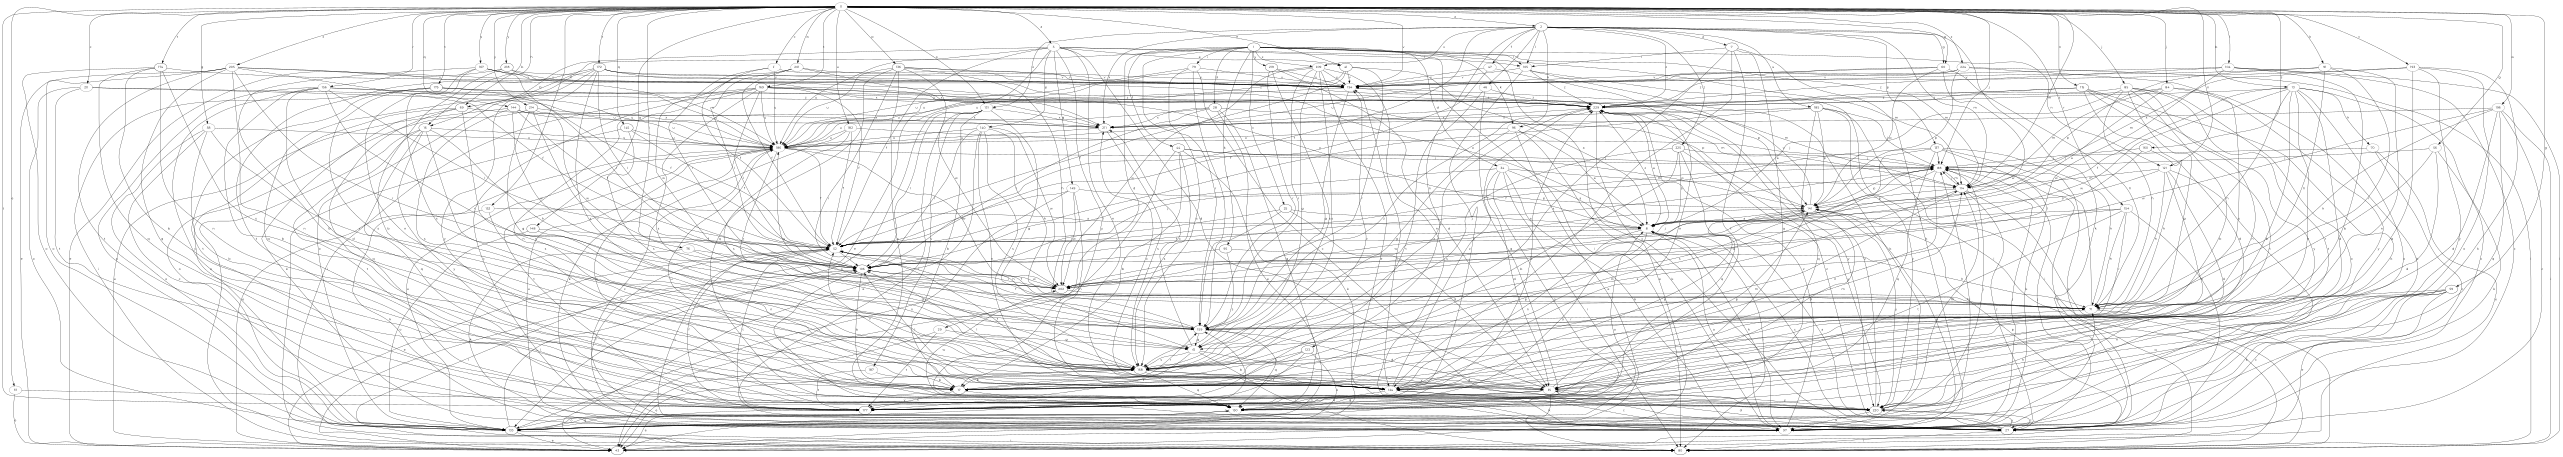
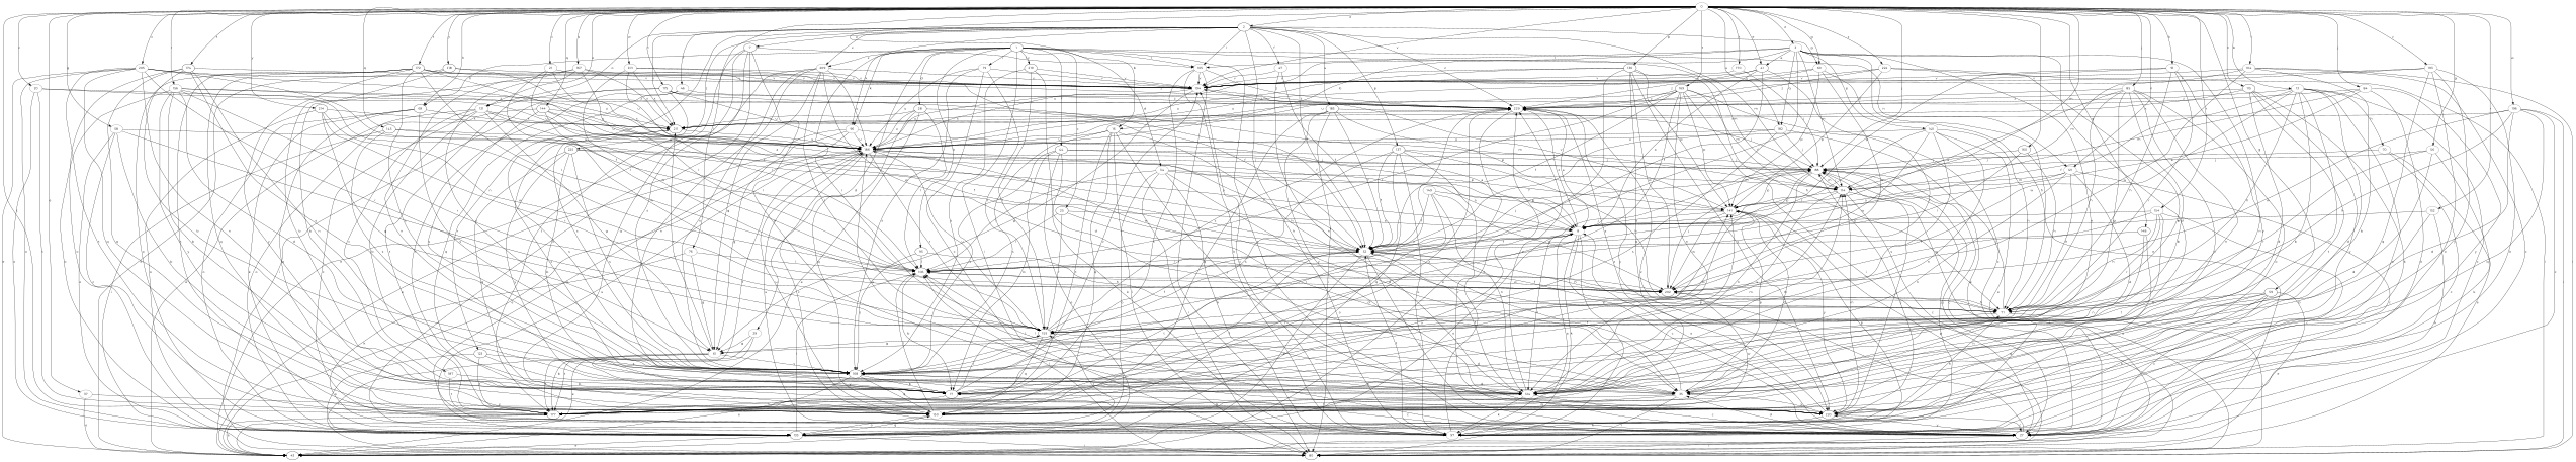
  strict digraph {
    fontname=Montserrat
    node [color=gray40 fontname=Montserrat]
    edge [fontname=Montserrat]
    2 [color=black]
    0
    3
    13
    16 [color=black]
    20
    21
    37
    41 [color=black]
    56
    58
    59 [color=black]
    60
    69 [color=black]
    76
    84
    85
    88
    91
    104
    114 [color=black]
    115 [color=black]
    121
    131
    136 [color=black]
    144 [color=black]
    145 [color=black]
    148 [color=black]
    152
    154
    156
    160 [color=black]
    167
    169 [color=black]
+   170
    172 [color=black]
    174 [color=black]
    175 [color=black]
    177 [color=black]
    182
    193
    194
    196
    201
    205
    214 [color=black]
    218 [color=black]
    224
    96
    105
    209
    7 [color=black]
    46
    47
    52
    97
    123 [color=black]
    137 [color=black]
    185 [color=black]
    211 [color=black]
    225 [color=black]
    229 [color=black]
    35
    43 [color=black]
    124
    140
    149
    186
    220 [color=black]
    27 [color=black]
    133 [color=black]
    17 [color=black]
    70
    71
    202 [color=black]
    80 [color=black]
    150
    168 [color=black]
    106 [color=black]
    159 [color=black]
    8
    141 [color=black]
    61
    187
    1 [color=black]
    25 [color=black]
    28 [color=black]
    29
    34
    44 [color=black]
    79
    95 [color=black]
    219 [color=black]
    2 -> 60 [label=g]
    2 -> 114 [label=m]
    2 -> 131 [label=o]
    2 -> 96 [label=k]
    2 -> 105 [label=l]
    2 -> 209 [label=x]
    2 -> 7 [label=a]
    2 -> 46 [label=f]
    2 -> 47 [label=f]
    2 -> 52 [label=f]
    2 -> 97 [label=k]
    2 -> 123 [label=n]
    2 -> 137 [label=p]
    2 -> 185 [label=u]
    2 -> 211 [label=x]
    2 -> 225 [label=z]
    2 -> 229 [label=z]
    0 -> 2 [label=a]
    0 -> 3 [label=a]
    0 -> 13 [label=b]
    0 -> 16 [label=b]
    0 -> 20 [label=c]
    0 -> 21 [label=c]
    0 -> 37 [label=e]
    0 -> 41 [label=e]
    0 -> 56 [label=g]
    0 -> 58 [label=g]
    0 -> 59 [label=g]
    0 -> 60 [label=g]
    0 -> 69 [label=h]
    0 -> 76 [label=i]
    0 -> 84 [label=j]
    0 -> 85 [label=j]
    0 -> 88 [label=j]
    0 -> 91 [label=k]
    0 -> 104 [label=l]
    0 -> 114 [label=m]
    0 -> 115 [label=n]
    0 -> 121 [label=n]
    0 -> 131 [label=o]
    0 -> 136 [label=p]
    0 -> 144 [label=q]
    0 -> 145 [label=q]
    0 -> 148 [label=q]
    0 -> 152 [label=r]
    0 -> 154 [label=r]
    0 -> 156 [label=r]
    0 -> 160 [label=s]
    0 -> 167 [label=s]
    0 -> 169 [label=t]
+   0 -> 170 [label=t]
    0 -> 172 [label=t]
    0 -> 174 [label=t]
    0 -> 175 [label=t]
    0 -> 177 [label=t]
    0 -> 182 [label=u]
    0 -> 193 [label=v]
    0 -> 194 [label=v]
    0 -> 196 [label=w]
    0 -> 201 [label=w]
    0 -> 205 [label=x]
    0 -> 214 [label=y]
    0 -> 218 [label=y]
    0 -> 224 [label=z]
    3 -> 16 [label=b]
    3 -> 41 [label=e]
    3 -> 114 [label=m]
    3 -> 105 [label=l]
    3 -> 52 [label=f]
    3 -> 35 [label=d]
    3 -> 43 [label=e]
    3 -> 124 [label=n]
    3 -> 140 [label=p]
-   3 -> 149 [label=q]
+   3 -> 182 [label=q]
    3 -> 186 [label=u]
    3 -> 220 [label=y]
    13 -> 52 [label=f]
    13 -> 229 [label=z]
    13 -> 35 [label=d]
    13 -> 124 [label=n]
    13 -> 27 [label=c]
    13 -> 133 [label=o]
    13 -> 17 [label=b]
    13 -> 70 [label=h]
    13 -> 71 [label=h]
    13 -> 202 [label=w]
    16 -> 177 [label=t]
    16 -> 186 [label=u]
    16 -> 220 [label=y]
    16 -> 71 [label=h]
    16 -> 80 [label=i]
    16 -> 150 [label=q]
    16 -> 168 [label=s]
    20 -> 177 [label=t]
    20 -> 229 [label=z]
    20 -> 186 [label=u]
    20 -> 133 [label=o]
    21 -> 194 [label=v]
    21 -> 52 [label=f]
    21 -> 186 [label=u]
    21 -> 106 [label=l]
    37 -> 43 [label=e]
    37 -> 220 [label=y]
    41 -> 194 [label=v]
    41 -> 52 [label=f]
    41 -> 186 [label=u]
    41 -> 159 [label=r]
    41 -> 8 [label=a]
    56 -> 88 [label=j]
    56 -> 97 [label=k]
    56 -> 35 [label=d]
    56 -> 159 [label=r]
    58 -> 186 [label=u]
    58 -> 27 [label=c]
    58 -> 133 [label=o]
    58 -> 17 [label=b]
    58 -> 159 [label=r]
    59 -> 97 [label=k]
    59 -> 43 [label=e]
    59 -> 124 [label=n]
    59 -> 27 [label=c]
    59 -> 71 [label=h]
    59 -> 150 [label=q]
    60 -> 194 [label=v]
    60 -> 229 [label=z]
    60 -> 71 [label=h]
    60 -> 202 [label=w]
    60 -> 141 [label=p]
    69 -> 97 [label=k]
    69 -> 211 [label=x]
    69 -> 133 [label=o]
    69 -> 150 [label=q]
    69 -> 168 [label=s]
    76 -> 97 [label=k]
    76 -> 106 [label=l]
    76 -> 61 [label=g]
    84 -> 114 [label=m]
    84 -> 97 [label=k]
    84 -> 229 [label=c]
    84 -> 220 [label=y]
    84 -> 8 [label=a]
    85 -> 177 [label=t]
    85 -> 229 [label=z]
    85 -> 124 [label=n]
    85 -> 133 [label=o]
    85 -> 17 [label=b]
    85 -> 71 [label=h]
    85 -> 8 [label=a]
    85 -> 61 [label=g]
    88 -> 114 [label=m]
    88 -> 124 [label=n]
    88 -> 27 [label=c]
    88 -> 17 [label=b]
    88 -> 141 [label=p]
    91 -> 194 [label=v]
    91 -> 124 [label=n]
    91 -> 71 [label=h]
    91 -> 159 [label=r]
    91 -> 141 [label=p]
    104 -> 194 [label=v]
    104 -> 229 [label=z]
    104 -> 27 [label=c]
    104 -> 17 [label=b]
    104 -> 202 [label=w]
    104 -> 80 [label=i]
    114 -> 88 [label=j]
    114 -> 27 [label=c]
    114 -> 80 [label=i]
    114 -> 168 [label=s]
    114 -> 141 [label=p]
    115 -> 177 [label=t]
    115 -> 97 [label=k]
    115 -> 211 [label=x]
    115 -> 229 [label=z]
    115 -> 35 [label=d]
    115 -> 220 [label=y]
    121 -> 114 [label=m]
    121 -> 35 [label=d]
    121 -> 124 [label=n]
    121 -> 27 [label=c]
    121 -> 71 [label=h]
    121 -> 8 [label=a]
    131 -> 211 [label=x]
    131 -> 27 [label=c]
    131 -> 133 [label=o]
    131 -> 17 [label=b]
    131 -> 106 [label=l]
    131 -> 61 [label=g]
    131 -> 187 [label=v]
    136 -> 194 [label=v]
    136 -> 186 [label=u]
    136 -> 220 [label=s]
    136 -> 71 [label=h]
    136 -> 202 [label=w]
    136 -> 150 [label=q]
    136 -> 159 [label=r]
    136 -> 141 [label=p]
    144 -> 52 [label=f]
    144 -> 211 [label=x]
    144 -> 43 [label=e]
    144 -> 186 [label=u]
    144 -> 202 [label=w]
    144 -> 168 [label=s]
    145 -> 52 [label=f]
    145 -> 186 [label=u]
    145 -> 80 [label=i]
    145 -> 168 [label=s]
    148 -> 52 [label=f]
    148 -> 124 [label=n]
    148 -> 133 [label=o]
    152 -> 97 [label=k]
    152 -> 17 [label=b]
    152 -> 8 [label=a]
    154 -> 177 [label=t]
    154 -> 27 [label=c]
    154 -> 71 [label=h]
    154 -> 202 [label=w]
    154 -> 159 [label=r]
    154 -> 8 [label=a]
    156 -> 229 [label=z]
    156 -> 35 [label=d]
    156 -> 186 [label=u]
    156 -> 220 [label=y]
    156 -> 133 [label=o]
    156 -> 17 [label=b]
    156 -> 106 [label=l]
    156 -> 159 [label=r]
    160 -> 88 [label=j]
    160 -> 71 [label=h]
    160 -> 106 [label=l]
    167 -> 194 [label=v]
    167 -> 211 [label=x]
    167 -> 124 [label=n]
    167 -> 17 [label=b]
    167 -> 168 [label=s]
    167 -> 106 [label=l]
    169 -> 114 [label=m]
    169 -> 52 [label=f]
    169 -> 229 [label=z]
    169 -> 124 [label=n]
    169 -> 186 [label=u]
    169 -> 27 [label=c]
    169 -> 80 [label=i]
    169 -> 168 [label=s]
    169 -> 106 [label=l]
    169 -> 141 [label=p]
+   170 -> 88 [label=j]
+   170 -> 194 [label=v]
    172 -> 177 [label=t]
    172 -> 194 [label=v]
    172 -> 229 [label=z]
    172 -> 220 [label=y]
    172 -> 133 [label=o]
    172 -> 150 [label=q]
    172 -> 168 [label=s]
    172 -> 106 [label=l]
    172 -> 8 [label=a]
    174 -> 194 [label=v]
    174 -> 124 [label=n]
    174 -> 133 [label=o]
    174 -> 17 [label=b]
    174 -> 150 [label=q]
    174 -> 168 [label=s]
    175 -> 177 [label=t]
    175 -> 52 [label=f]
    175 -> 229 [label=z]
    175 -> 186 [label=u]
    175 -> 80 [label=i]
    175 -> 168 [label=s]
    177 -> 52 [label=f]
    177 -> 229 [label=z]
    177 -> 43 [label=e]
    177 -> 8 [label=a]
    182 -> 88 [label=j]
    182 -> 52 [label=f]
    182 -> 97 [label=k]
    182 -> 186 [label=u]
    182 -> 168 [label=s]
    193 -> 114 [label=m]
    193 -> 194 [label=v]
    193 -> 97 [label=k]
    193 -> 220 [label=y]
    193 -> 133 [label=o]
    193 -> 150 [label=q]
    194 -> 229 [label=z]
    194 -> 186 [label=u]
    194 -> 61 [label=g]
    196 -> 211 [label=x]
    196 -> 35 [label=d]
    196 -> 27 [label=c]
    196 -> 71 [label=h]
    196 -> 202 [label=w]
    196 -> 80 [label=i]
    196 -> 150 [label=q]
    201 -> 194 [label=v]
    201 -> 52 [label=f]
    201 -> 211 [label=x]
    201 -> 202 [label=w]
    201 -> 106 [label=l]
    205 -> 177 [label=t]
    205 -> 194 [label=v]
    205 -> 52 [label=f]
    205 -> 43 [label=e]
    205 -> 124 [label=n]
    205 -> 186 [label=u]
    205 -> 133 [label=o]
    205 -> 150 [label=q]
    205 -> 159 [label=r]
    214 -> 211 [label=x]
    214 -> 133 [label=o]
    214 -> 202 [label=w]
    214 -> 159 [label=r]
    214 -> 61 [label=g]
    218 -> 194 [label=v]
    218 -> 43 [label=e]
    218 -> 17 [label=b]
    218 -> 8 [label=a]
    224 -> 194 [label=v]
    224 -> 186 [label=u]
    224 -> 80 [label=i]
    224 -> 168 [label=s]
    224 -> 141 [label=p]
    96 -> 97 [label=k]
    96 -> 43 [label=e]
    96 -> 186 [label=u]
    96 -> 8 [label=a]
    96 -> 61 [label=g]
    105 -> 177 [label=t]
    105 -> 194 [label=v]
    105 -> 97 [label=k]
    105 -> 229 [label=z]
    105 -> 80 [label=i]
    209 -> 194 [label=v]
    209 -> 43 [label=e]
    209 -> 124 [label=n]
    209 -> 186 [label=u]
    209 -> 202 [label=w]
    209 -> 168 [label=s]
    209 -> 159 [label=r]
    209 -> 61 [label=g]
    7 -> 177 [label=t]
    7 -> 105 [label=l]
    7 -> 97 [label=k]
    7 -> 124 [label=n]
    7 -> 150 [label=q]
    7 -> 168 [label=s]
    46 -> 177 [label=t]
    46 -> 229 [label=z]
    46 -> 150 [label=q]
    47 -> 194 [label=v]
    47 -> 52 [label=f]
    47 -> 124 [label=n]
    52 -> 88 [label=j]
    52 -> 177 [label=t]
    52 -> 43 [label=e]
    52 -> 27 [label=c]
    52 -> 71 [label=h]
    52 -> 106 [label=l]
    97 -> 88 [label=j]
    97 -> 194 [label=v]
    97 -> 52 [label=f]
    97 -> 229 [label=z]
    97 -> 186 [label=u]
    97 -> 8 [label=a]
    97 -> 141 [label=p]
    123 -> 177 [label=t]
    123 -> 133 [label=o]
    123 -> 17 [label=b]
    123 -> 168 [label=s]
    137 -> 88 [label=j]
    137 -> 52 [label=f]
    137 -> 97 [label=k]
    137 -> 27 [label=c]
    137 -> 71 [label=h]
    137 -> 150 [label=q]
    137 -> 168 [label=s]
    185 -> 88 [label=j]
    185 -> 52 [label=f]
    185 -> 211 [label=x]
    185 -> 220 [label=y]
    185 -> 80 [label=i]
    185 -> 150 [label=q]
    185 -> 141 [label=p]
    211 -> 186 [label=u]
    211 -> 168 [label=s]
    225 -> 88 [label=j]
    225 -> 220 [label=y]
    225 -> 17 [label=b]
    225 -> 150 [label=q]
    225 -> 168 [label=s]
    225 -> 8 [label=a]
    229 -> 211 [label=x]
    229 -> 43 [label=e]
    229 -> 220 [label=y]
    229 -> 8 [label=a]
    35 -> 177 [label=t]
    35 -> 52 [label=f]
    35 -> 220 [label=y]
    35 -> 80 [label=i]
    35 -> 150 [label=q]
    35 -> 106 [label=l]
    35 -> 141 [label=p]
    43 -> 141 [label=p]
    124 -> 114 [label=m]
    124 -> 52 [label=f]
    124 -> 97 [label=k]
    124 -> 211 [label=x]
    124 -> 229 [label=z]
    124 -> 27 [label=c]
    124 -> 150 [label=q]
    124 -> 106 [label=l]
    124 -> 141 [label=p]
    140 -> 43 [label=e]
    140 -> 124 [label=n]
    140 -> 186 [label=u]
    140 -> 71 [label=h]
    140 -> 202 [label=w]
    140 -> 168 [label=s]
    140 -> 106 [label=l]
    149 -> 52 [label=f]
    149 -> 124 [label=n]
    149 -> 133 [label=o]
    149 -> 202 [label=w]
    149 -> 141 [label=p]
    186 -> 88 [label=j]
    186 -> 177 [label=t]
    186 -> 52 [label=f]
    186 -> 43 [label=e]
    186 -> 27 [label=c]
    186 -> 202 [label=w]
    186 -> 159 [label=r]
    220 -> 88 [label=j]
    220 -> 114 [label=m]
    220 -> 97 [label=k]
    220 -> 229 [label=z]
    220 -> 186 [label=u]
    220 -> 27 [label=c]
    220 -> 71 [label=h]
    27 -> 88 [label=j]
    27 -> 229 [label=z]
    27 -> 35 [label=d]
    27 -> 220 [label=y]
    27 -> 80 [label=i]
    27 -> 8 [label=a]
    133 -> 88 [label=j]
    133 -> 43 [label=e]
    133 -> 186 [label=u]
    133 -> 80 [label=i]
    133 -> 150 [label=q]
    133 -> 106 [label=l]
    133 -> 159 [label=r]
    17 -> 114 [label=m]
    17 -> 177 [label=t]
    17 -> 194 [label=v]
    17 -> 27 [label=c]
    17 -> 159 [label=r]
    17 -> 141 [label=p]
    70 -> 88 [label=j]
    70 -> 43 [label=e]
    70 -> 27 [label=c]
    71 -> 88 [label=j]
    71 -> 52 [label=f]
    71 -> 80 [label=i]
    71 -> 159 [label=r]
    202 -> 88 [label=j]
    202 -> 71 [label=h]
    202 -> 106 [label=l]
    80 -> 106 [label=l]
    150 -> 186 [label=u]
    150 -> 133 [label=o]
    150 -> 202 [label=w]
    150 -> 106 [label=l]
    168 -> 229 [label=z]
    168 -> 35 [label=d]
    168 -> 43 [label=e]
    168 -> 124 [label=n]
    168 -> 17 [label=b]
    168 -> 150 [label=q]
    106 -> 88 [label=j]
    106 -> 17 [label=b]
    106 -> 202 [label=w]
    159 -> 52 [label=f]
    159 -> 229 [label=z]
    159 -> 35 [label=d]
    159 -> 186 [label=u]
    159 -> 150 [label=q]
    159 -> 61 [label=g]
    8 -> 52 [label=f]
    8 -> 97 [label=k]
    8 -> 229 [label=z]
    8 -> 124 [label=n]
    8 -> 27 [label=c]
    8 -> 133 [label=o]
    8 -> 80 [label=i]
    141 -> 194 [label=v]
    141 -> 35 [label=d]
    141 -> 220 [label=y]
    141 -> 202 [label=w]
    141 -> 8 [label=a]
    61 -> 177 [label=t]
    61 -> 211 [label=x]
    61 -> 220 [label=y]
    61 -> 80 [label=i]
    61 -> 168 [label=s]
    187 -> 177 [label=t]
    187 -> 17 [label=b]
    1 -> 69 [label=h]
    1 -> 114 [label=m]
    1 -> 121 [label=n]
    1 -> 96 [label=k]
    1 -> 105 [label=l]
    1 -> 209 [label=x]
    1 -> 27 [label=c]
    1 -> 80 [label=i]
    1 -> 159 [label=r]
    1 -> 25 [label=c]
    1 -> 28 [label=d]
    1 -> 29 [label=d]
    1 -> 34 [label=d]
    1 -> 44 [label=f]
    1 -> 79 [label=i]
    1 -> 95 [label=k]
    1 -> 219 [label=y]
    25 -> 35 [label=d]
    25 -> 106 [label=l]
    25 -> 159 [label=r]
    25 -> 8 [label=a]
    28 -> 114 [label=m]
    28 -> 211 [label=x]
    28 -> 43 [label=e]
    28 -> 186 [label=u]
    28 -> 150 [label=q]
    28 -> 106 [label=l]
    29 -> 177 [label=t]
    29 -> 43 [label=e]
    29 -> 61 [label=g]
    34 -> 114 [label=m]
    34 -> 97 [label=k]
    34 -> 35 [label=d]
    34 -> 133 [label=o]
    34 -> 80 [label=i]
    34 -> 106 [label=l]
    34 -> 8 [label=a]
    44 -> 88 [label=j]
    44 -> 97 [label=k]
    44 -> 43 [label=e]
    44 -> 17 [label=b]
    44 -> 168 [label=s]
    44 -> 141 [label=p]
    79 -> 194 [label=v]
    79 -> 186 [label=u]
    79 -> 27 [label=c]
    79 -> 168 [label=s]
    79 -> 159 [label=r]
    95 -> 71 [label=h]
    95 -> 168 [label=s]
    95 -> 106 [label=l]
    219 -> 194 [label=v]
    219 -> 35 [label=d]
    219 -> 168 [label=s]
    219 -> 159 [label=r]
  }
